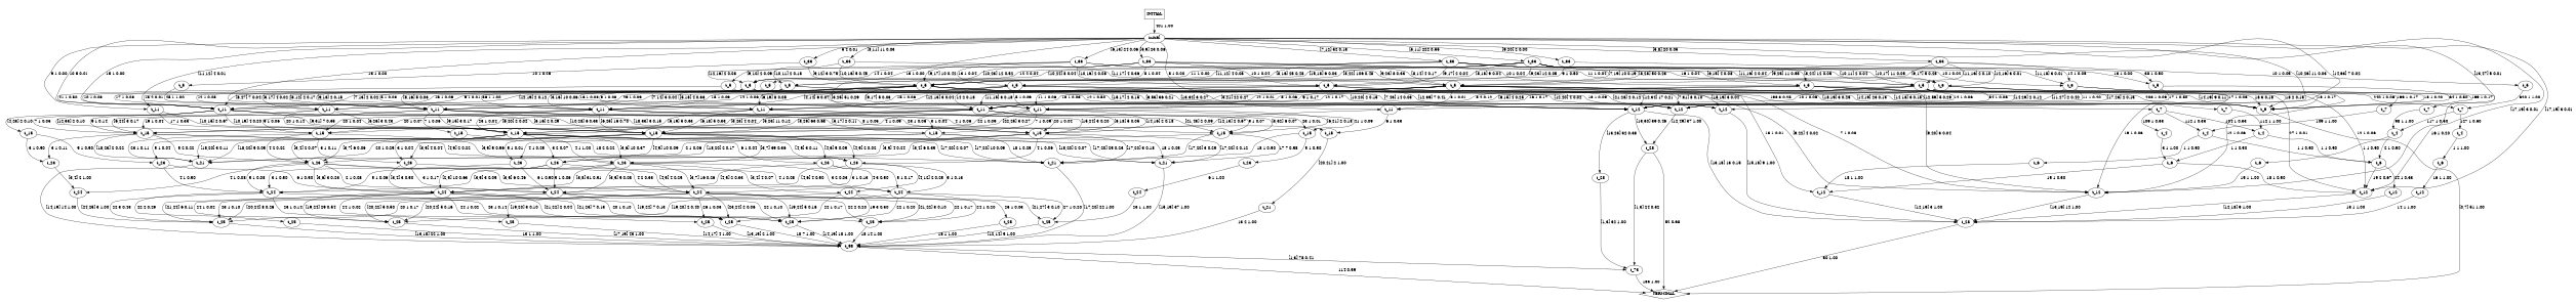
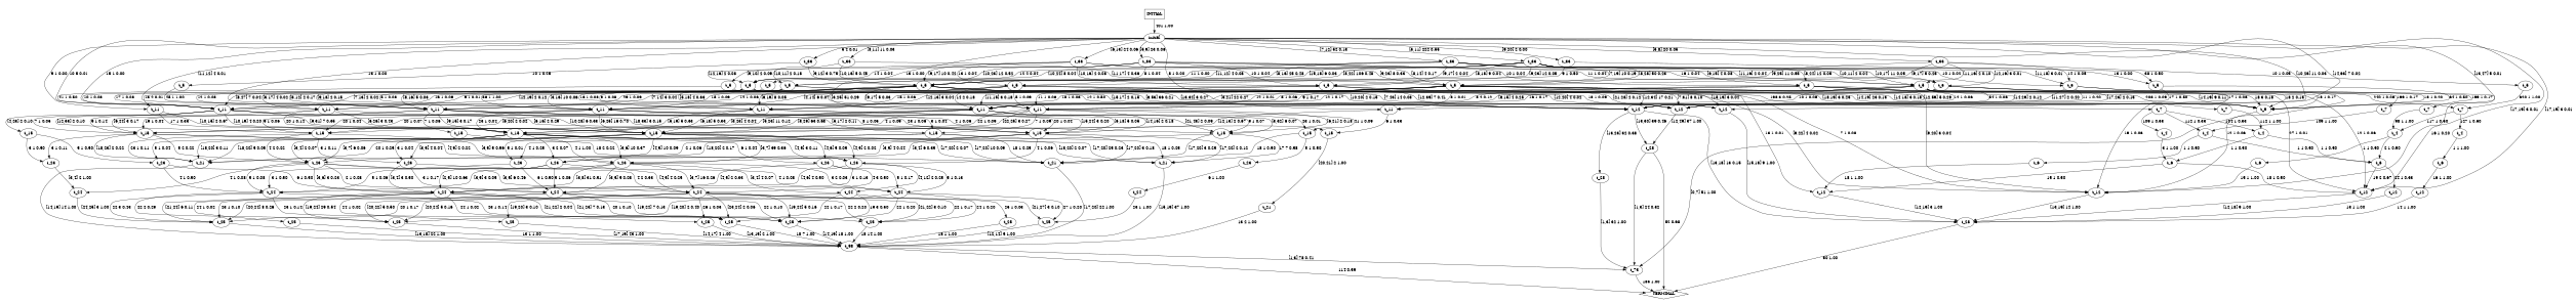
  digraph {
    n1 [label=initial]
    n2 [label=t_11]
    n3 [label=t_11]
    n4 [label=t_11]
    n5 [label=t_11]
    n6 [label=t_11]
    n7 [label=t_11]
    n8 [label=t_11]
    n9 [label=t_12]
    n10 [label=t_12]
    n11 [label=t_12]
    n12 [label=t_12]
    n13 [label=t_33]
    n14 [label=t_33]
    n15 [label=t_33]
    n16 [label=t_33]
    n17 [label=t_33]
    n18 [label=t_33]
    n19 [label=t_33]
    n20 [label=t_33]
    n21 [label=t_9]
    n22 [label=t_15]
    n23 [label=t_15]
    n24 [label=t_15]
    n25 [label=t_15]
    n26 [label=t_15]
    n27 [label=t_15]
    n28 [label=t_15]
    n29 [label=t_15]
    n30 [label=t_15]
    n31 [label=t_15]
    n32 [label=t_15]
    n33 [label=t_28]
    n34 [label=t_28]
    n35 [label=t_28]
    n36 [label=t_5]
    n37 [label=t_5]
    n38 [label=t_5]
    n39 [label=t_5]
    n40 [label=t_5]
    n41 [label=t_5]
    n42 [label=t_5]
    n43 [label=t_5]
    n44 [label=t_5]
    n45 [label=t_5]
    n46 [label=t_5]
    n47 [label=t_5]
    n48 [label=t_5]
    n49 [label=t_5]
    n50 [label=t_5]
    n51 [label=t_73]
    n52 [label=t_21]
    n53 [label=t_23]
    n54 [label=t_21]
    n55 [label=t_21]
    n56 [label=t_21]
    n57 [label=t_23]
    n58 [label=t_23]
    n59 [label=t_23]
    n60 [label=t_23]
    n61 [label=t_23]
    n62 [label=t_23]
    n63 [label=t_23]
    n64 [label=t_23]
    n65 [label=t_11]
    n66 [label=t_11]
    n67 [label=t_23]
    n68 [label=t_12]
    n69 [label=TERMINAL shape=diamond]
    n70 [label=t_12]
    n71 [label=t_12]
    n72 [label=t_12]
    n73 [label=t_98]
    n74 [label=t_24]
    n75 [label=t_24]
    n76 [label=t_24]
    n77 [label=t_24]
    n78 [label=t_24]
    n79 [label=t_24]
    n80 [label=t_24]
    n81 [label=t_24]
    n82 [label=t_25]
    n83 [label=t_25]
    n84 [label=t_25]
    n85 [label=t_25]
    n86 [label=t_25]
    n87 [label=t_25]
    n88 [label=t_25]
    n89 [label=t_25]
    n90 [label=t_25]
    n91 [label=t_25]
    n92 [label=t_7]
    n93 [label=t_7]
    n94 [label=t_7]
    n95 [label=t_7]
    n96 [label=t_7]
    n97 [label=t_4]
    n98 [label=t_6]
    n99 [label=t_4]
    n100 [label=t_6]
    n101 [label=t_4]
    n102 [label=t_6]
    n103 [label=t_6]
    n104 [label=t_4]
    n105 [label=t_6]
    n106 [label=t_4]
    n107 [label=INITIAL shape=box]
    n1 -> n2 [label="8 1 0.00"]
    n1 -> n3 [label="9 1 0.00"]
    n1 -> n4 [label="15 1 0.00"]
    n1 -> n5 [label="13 1 0.00"]
    n1 -> n6 [label="10 5 0.01"]
    n1 -> n7 [label="13 1 0.00"]
    n1 -> n8 [label="[11,12] 4 0.01"]
    n1 -> n9 [label="[17,19] 3 0.01"]
    n1 -> n10 [label="[17,19] 3 0.01"]
    n1 -> n11 [label="[14,63] 7 0.02"]
    n1 -> n12 [label="[10,26] 11 0.03"]
    n1 -> n13 [label="5 4 0.01"]
    n1 -> n14 [label="[9,20] 2 0.00"]
    n1 -> n15 [label="[8,11] 11 0.03"]
    n1 -> n16 [label="[5,8] 20 0.05"]
    n1 -> n17 [label="[6,13] 24 0.06"]
    n1 -> n18 [label="[5,9] 23 0.06"]
    n1 -> n19 [label="[7,12] 52 0.13"]
    n1 -> n20 [label="[5,11] 222 0.55"]
    n1 -> n21 [label="[13,47] 5 0.01"]
    n2 -> n22 [label="6 1 0.33"]
    n2 -> n23 [label="[12,13] 2 0.67"]
    n3 -> n23 [label="[10,15] 2 0.67"]
    n3 -> n24 [label="17 1 0.33"]
    n4 -> n23 [label="[6,26] 3 0.43"]
    n4 -> n24 [label="20 1 0.14"]
    n4 -> n25 [label="9 1 0.14"]
    n4 -> n26 [label="[6,16] 2 0.29"]
    n5 -> n23 [label="[6,25] 16 0.70"]
    n5 -> n24 [label="23 1 0.04"]
    n5 -> n25 [label="19 1 0.04"]
    n5 -> n26 [label="20 1 0.04"]
    n5 -> n27 [label="[21,43] 2 0.09"]
    n5 -> n28 [label="20 1 0.04"]
    n5 -> n29 [label="3 1 0.04"]
    n6 -> n23 [label="[9,31] 7 0.35"]
    n6 -> n24 [label="[10,19] 4 0.20"]
    n6 -> n25 [label="7 1 0.05"]
    n6 -> n26 [label="[18,33] 3 0.15"]
    n6 -> n27 [label="8 1 0.05"]
    n6 -> n28 [label="[12,33] 2 0.10"]
    n6 -> n30 [label="[4,23] 2 0.10"]
    n7 -> n23 [label="[22,25] 3 0.27"]
    n7 -> n24 [label="22 1 0.09"]
    n7 -> n25 [label="4 1 0.09"]
    n7 -> n26 [label="[14,16] 2 0.18"]
    n7 -> n27 [label="[6,21] 2 0.18"]
    n7 -> n29 [label="7 1 0.09"]
    n7 -> n31 [label="41 1 0.09"]
    n8 -> n22 [label="4 1 0.06"]
    n8 -> n23 [label="[10,28] 6 0.33"]
    n8 -> n24 [label="[9,15] 3 0.17"]
    n8 -> n25 [label="[6,24] 3 0.17"]
    n8 -> n26 [label="23 1 0.06"]
    n8 -> n28 [label="9 1 0.06"]
    n8 -> n29 [label="[5,17] 2 0.11"]
    n8 -> n32 [label="7 1 0.06"]
    n9 -> n33 [label="[12,18] 9 1.00"]
    n10 -> n33 [label="[13,19] 14 1.00"]
    n11 -> n34 [label="[12,49] 37 1.00"]
    n12 -> n33 [label="[13,18] 13 0.15"]
    n12 -> n34 [label="[13,30] 39 0.46"]
    n12 -> n35 [label="[13,23] 32 0.38"]
    n13 -> n36 [label="10 1 0.25"]
    n13 -> n37 [label="[9,12] 3 0.75"]
    n14 -> n37 [label="9 1 0.50"]
    n14 -> n38 [label="38 1 0.50"]
    n15 -> n37 [label="[10,16] 5 0.45"]
    n15 -> n39 [label="[10,11] 2 0.18"]
    n15 -> n40 [label="[11,17] 4 0.36"]
    n16 -> n37 [label="[9,25] 11 0.55"]
    n16 -> n40 [label="[9,17] 5 0.25"]
    n16 -> n41 [label="10 1 0.05"]
    n16 -> n42 [label="14 1 0.05"]
    n16 -> n43 [label="[11,16] 2 0.10"]
    n17 -> n37 [label="[9,17] 10 0.42"]
    n17 -> n40 [label="[9,23] 8 0.33"]
    n17 -> n44 [label="[10,16] 2 0.08"]
    n17 -> n45 [label="11 1 0.04"]
    n17 -> n46 [label="[12,16] 2 0.08"]
    n17 -> n47 [label="13 1 0.04"]
    n18 -> n37 [label="[10,23] 12 0.52"]
    n18 -> n40 [label="[8,14] 4 0.17"]
    n18 -> n43 [label="16 1 0.04"]
    n18 -> n44 [label="10 1 0.04"]
    n18 -> n46 [label="14 1 0.04"]
    n18 -> n47 [label="8 1 0.04"]
    n18 -> n48 [label="[9,10] 2 0.09"]
    n18 -> n49 [label="10 1 0.04"]
    n19 -> n37 [label="[8,16] 25 0.48"]
    n19 -> n39 [label="[11,12] 4 0.08"]
    n19 -> n40 [label="[7,19] 10 0.19"]
    n19 -> n42 [label="10 1 0.02"]
    n19 -> n43 [label="[11,16] 2 0.04"]
    n19 -> n44 [label="[9,17] 2 0.04"]
    n19 -> n45 [label="[10,11] 2 0.04"]
    n19 -> n46 [label="12 2 0.04"]
    n19 -> n49 [label="[6,15] 4 0.08"]
    n20 -> n37 [label="[8,22] 106 0.48"]
    n20 -> n38 [label="13 1 0.00"]
    n20 -> n39 [label="[15,18] 6 0.03"]
    n20 -> n40 [label="[8,28] 50 0.23"]
    n20 -> n42 [label="[11,18] 3 0.01"]
    n20 -> n43 [label="[10,17] 11 0.05"]
    n20 -> n44 [label="[9,23] 12 0.05"]
    n20 -> n45 [label="[12,16] 3 0.01"]
    n20 -> n46 [label="[10,24] 8 0.04"]
    n20 -> n47 [label="[8,18] 9 0.04"]
    n20 -> n49 [label="[8,24] 12 0.05"]
    n20 -> n50 [label="11 1 0.00"]
-   n21 -> n69 [label="[0,7] 51 1.00"]
+   n21 -> n51 [label="[0,7] 51 1.00"]
    n22 -> n52 [label="[20,21] 2 1.00"]
    n23 -> n53 [label="[3,7] 39 0.36"]
    n23 -> n54 [label="[17,20] 10 0.09"]
    n23 -> n55 [label="[18,20] 5 0.05"]
    n23 -> n56 [label="[17,20] 25 0.23"]
    n23 -> n57 [label="[3,5] 4 0.04"]
    n23 -> n58 [label="[3,7] 6 0.06"]
    n23 -> n59 [label="5 1 0.01"]
    n23 -> n60 [label="[4,5] 2 0.02"]
    n23 -> n61 [label="[4,5] 10 0.09"]
    n23 -> n62 [label="[4,6] 5 0.05"]
    n24 -> n53 [label="[3,6] 10 0.37"]
    n24 -> n54 [label="[17,20] 2 0.07"]
    n24 -> n55 [label="[18,20] 3 0.11"]
    n24 -> n56 [label="[18,20] 2 0.07"]
    n24 -> n57 [label="3 1 0.04"]
    n24 -> n58 [label="[3,4] 2 0.07"]
    n24 -> n60 [label="[4,5] 3 0.11"]
    n24 -> n61 [label="3 2 0.07"]
    n24 -> n62 [label="6 1 0.04"]
    n24 -> n63 [label="5 1 0.04"]
    n25 -> n54 [label="18 2 0.22"]
    n25 -> n55 [label="[18,23] 2 0.22"]
    n25 -> n58 [label="5 2 0.22"]
    n25 -> n60 [label="[4,9] 2 0.22"]
    n25 -> n64 [label="3 1 0.11"]
    n26 -> n53 [label="[3,4] 6 0.35"]
    n26 -> n54 [label="[17,20] 3 0.18"]
    n26 -> n56 [label="[17,20] 2 0.12"]
    n26 -> n58 [label="2 1 0.06"]
    n26 -> n60 [label="4 1 0.06"]
    n26 -> n61 [label="[3,5] 4 0.24"]
    n27 -> n54 [label="[17,20] 3 0.25"]
    n27 -> n55 [label="[18,20] 2 0.17"]
    n27 -> n56 [label="17 7 0.58"]
    n28 -> n53 [label="[3,5] 5 0.56"]
    n28 -> n55 [label="23 1 0.11"]
    n28 -> n57 [label="3 1 0.11"]
    n28 -> n58 [label="4 2 0.22"]
    n29 -> n54 [label="18 1 0.25"]
    n29 -> n55 [label="20 1 0.25"]
    n29 -> n56 [label="18 1 0.25"]
    n29 -> n59 [label="4 1 0.25"]
    n30 -> n63 [label="5 1 0.50"]
    n30 -> n64 [label="3 1 0.50"]
    n31 -> n54 [label="18 1 0.50"]
    n31 -> n67 [label="5 1 0.50"]
    n32 -> n53 [label="4 1 1.00"]
    n33 -> n69 [label=" 50 1.00"]
    n34 -> n51 [label="[1,3] 24 0.32"]
    n34 -> n69 [label=" 52 0.68"]
    n35 -> n51 [label="[1,3] 32 1.00"]
    n36 -> n8 [label="45 1 1.00"]
    n37 -> n3 [label="13 2 0.01"]
    n37 -> n4 [label="[3,17] 4 0.02"]
    n37 -> n5 [label="[3,16] 10 0.06"]
    n37 -> n6 [label="[8,27] 7 0.04"]
    n37 -> n7 [label="[9,17] 5 0.03"]
    n37 -> n8 [label="[8,16] 5 0.03"]
    n37 -> n10 [label="[9,22] 4 0.02"]
    n37 -> n11 [label="[7,43] 14 0.08"]
    n37 -> n12 [label="[6,53] 36 0.21"]
    n37 -> n21 [label="[14,19] 23 0.13"]
    n37 -> n65 [label="[6,19] 8 0.05"]
    n37 -> n66 [label="[3,25] 51 0.29"]
    n37 -> n72 [label="[12,20] 4 0.02"]
    n38 -> n12 [label="17 1 0.50"]
    n38 -> n21 [label="64 1 0.50"]
    n39 -> n6 [label="17 1 0.08"]
    n39 -> n8 [label="[3,12] 2 0.17"]
    n39 -> n10 [label="7 1 0.08"]
    n39 -> n65 [label="9 1 0.08"]
    n39 -> n66 [label="[5,18] 4 0.33"]
    n39 -> n92 [label="198 3 0.25"]
    n40 -> n2 [label="8 1 0.01"]
    n40 -> n4 [label="9 1 0.01"]
    n40 -> n5 [label="[4,14] 6 0.07"]
    n40 -> n6 [label="[7,13] 2 0.02"]
    n40 -> n7 [label="12 1 0.01"]
    n40 -> n8 [label="[7,14] 3 0.04"]
    n40 -> n9 [label="27 1 0.01"]
    n40 -> n10 [label="[9,20] 3 0.04"]
    n40 -> n11 [label="[7,31] 8 0.10"]
    n40 -> n12 [label="[12,34] 17 0.21"]
    n40 -> n21 [label="[14,19] 9 0.11"]
    n40 -> n65 [label="[12,13] 3 0.04"]
    n40 -> n66 [label="[3,21] 22 0.27"]
    n40 -> n71 [label="13 1 0.01"]
    n40 -> n72 [label="[15,19] 3 0.04"]
    n41 -> n93 [label="620 1 1.00"]
    n42 -> n7 [label="11 1 0.20"]
    n42 -> n9 [label="16 1 0.20"]
    n42 -> n21 [label="18 1 0.20"]
    n42 -> n66 [label="[11,27] 2 0.40"]
    n43 -> n2 [label="12 1 0.06"]
    n43 -> n5 [label="3 1 0.06"]
    n43 -> n7 [label="10 1 0.06"]
    n43 -> n8 [label="12 1 0.06"]
    n43 -> n10 [label="12 1 0.06"]
    n43 -> n11 [label="[17,23] 2 0.13"]
    n43 -> n12 [label="54 1 0.06"]
    n43 -> n21 [label="18 2 0.13"]
    n43 -> n66 [label="[6,15] 4 0.25"]
    n43 -> n72 [label="17 1 0.06"]
    n43 -> n93 [label="240 1 0.06"]
    n44 -> n7 [label="11 1 0.06"]
    n44 -> n11 [label="[21,28] 2 0.12"]
    n44 -> n12 [label="[12,39] 7 0.41"]
    n44 -> n21 [label="[14,18] 3 0.18"]
    n44 -> n65 [label="15 1 0.06"]
    n44 -> n66 [label="[11,15] 3 0.18"]
    n45 -> n6 [label="9 1 0.17"]
    n45 -> n21 [label="18 1 0.17"]
    n45 -> n65 [label="12 1 0.17"]
    n45 -> n66 [label="16 1 0.17"]
    n45 -> n94 [label="199 1 0.17"]
    n45 -> n95 [label="199 1 0.17"]
    n46 -> n5 [label="[9,18] 2 0.15"]
    n46 -> n6 [label="10 1 0.08"]
    n46 -> n8 [label="12 1 0.08"]
    n46 -> n11 [label="[10,20] 2 0.15"]
    n46 -> n12 [label="[15,17] 2 0.15"]
    n46 -> n21 [label="[18,19] 3 0.23"]
    n46 -> n65 [label="5 1 0.08"]
    n46 -> n66 [label="16 1 0.08"]
    n47 -> n4 [label="16 1 0.09"]
    n47 -> n5 [label="15 1 0.09"]
    n47 -> n7 [label="5 1 0.09"]
    n47 -> n8 [label="29 1 0.09"]
    n47 -> n12 [label="[13,34] 3 0.27"]
    n47 -> n66 [label="14 2 0.18"]
    n47 -> n72 [label="18 1 0.09"]
    n47 -> n96 [label="203 1 0.09"]
    n48 -> n6 [label="41 1 0.50"]
    n48 -> n12 [label="12 1 0.50"]
    n49 -> n5 [label="18 1 0.06"]
    n49 -> n6 [label="[12,19] 2 0.12"]
    n49 -> n9 [label="12 1 0.06"]
    n49 -> n10 [label="19 1 0.06"]
    n49 -> n11 [label="[14,29] 2 0.12"]
    n49 -> n12 [label="[12,59] 5 0.29"]
    n49 -> n21 [label="18 3 0.18"]
    n49 -> n66 [label="8 2 0.12"]
    n50 -> n5 [label="36 1 1.00"]
    n51 -> n69 [label=" 185 1.00"]
    n52 -> n73 [label="13 2 1.00"]
    n53 -> n74 [label="[3,5] 3 0.05"]
    n53 -> n75 [label="[3,5] 5 0.08"]
    n53 -> n76 [label="[3,8] 31 0.51"]
    n53 -> n77 [label="[3,7] 16 0.26"]
    n53 -> n78 [label="3 2 0.03"]
    n53 -> n79 [label="[3,4] 4 0.07"]
    n54 -> n73 [label="[17,20] 22 1.00"]
    n55 -> n73 [label="[14,19] 14 1.00"]
    n56 -> n73 [label="[15,19] 37 1.00"]
    n57 -> n75 [label="3 1 0.17"]
    n57 -> n76 [label="[3,4] 3 0.50"]
    n57 -> n77 [label="4 2 0.33"]
    n58 -> n74 [label="5 1 0.08"]
    n58 -> n75 [label="2 1 0.08"]
    n58 -> n76 [label="[3,6] 3 0.23"]
    n58 -> n77 [label="[3,5] 6 0.46"]
    n58 -> n78 [label="4 1 0.08"]
    n58 -> n81 [label="4 1 0.08"]
    n59 -> n74 [label="3 1 0.50"]
    n59 -> n75 [label="6 1 0.50"]
    n60 -> n75 [label="3 1 0.13"]
    n60 -> n76 [label="[4,6] 4 0.50"]
    n60 -> n78 [label="5 1 0.13"]
    n60 -> n79 [label="[4,12] 2 0.25"]
    n61 -> n74 [label="5 1 0.06"]
    n61 -> n75 [label="5 1 0.06"]
    n61 -> n76 [label="[2,5] 10 0.63"]
    n61 -> n77 [label="[4,5] 4 0.25"]
    n62 -> n76 [label="[4,5] 2 0.33"]
    n62 -> n77 [label="4 3 0.50"]
    n62 -> n78 [label="5 1 0.17"]
    n63 -> n74 [label="4 1 0.50"]
    n63 -> n76 [label="6 1 0.50"]
    n64 -> n81 [label="[3,4] 2 1.00"]
    n65 -> n23 [label="[6,18] 5 0.33"]
    n65 -> n24 [label="[5,19] 5 0.33"]
    n65 -> n26 [label="[15,24] 3 0.20"]
    n65 -> n27 [label="9 1 0.07"]
    n65 -> n28 [label="20 1 0.07"]
    n66 -> n23 [label="[3,29] 63 0.68"]
    n66 -> n24 [label="[5,23] 11 0.12"]
    n66 -> n25 [label="[6,20] 2 0.02"]
    n66 -> n26 [label="[6,18] 5 0.05"]
    n66 -> n27 [label="[3,32] 6 0.07"]
    n66 -> n28 [label="[3,23] 4 0.04"]
    n66 -> n31 [label="23 1 0.01"]
    n67 -> n80 [label="6 1 1.00"]
    n68 -> n33 [label="13 1 1.00"]
    n70 -> n33 [label="14 1 1.00"]
    n71 -> n33 [label="[12,19] 3 1.00"]
    n72 -> n33 [label="[15,18] 9 1.00"]
    n73 -> n51 [label="[1,3] 78 0.41"]
    n73 -> n69 [label=" 114 0.59"]
    n74 -> n83 [label="22 3 0.43"]
    n74 -> n84 [label="23 1 0.14"]
    n74 -> n85 [label="23 1 0.14"]
    n74 -> n86 [label="22 2 0.29"]
    n75 -> n83 [label="23 1 0.10"]
    n75 -> n84 [label="20 1 0.10"]
    n75 -> n85 [label="22 1 0.10"]
    n75 -> n86 [label="[20,22] 5 0.50"]
    n75 -> n87 [label="22 2 0.20"]
    n76 -> n83 [label="[21,24] 6 0.11"]
    n76 -> n84 [label="[21,22] 2 0.04"]
    n76 -> n85 [label="[21,23] 7 0.13"]
    n76 -> n86 [label="[19,24] 29 0.54"]
    n76 -> n87 [label="[19,24] 7 0.13"]
    n76 -> n88 [label="24 1 0.02"]
    n76 -> n89 [label="24 1 0.02"]
    n76 -> n90 [label="24 1 0.02"]
    n77 -> n82 [label="[21,27] 3 0.10"]
    n77 -> n83 [label="[20,24] 8 0.26"]
    n77 -> n84 [label="[23,24] 2 0.06"]
    n77 -> n85 [label="[19,24] 5 0.16"]
    n77 -> n86 [label="[20,24] 5 0.16"]
    n77 -> n87 [label="[21,22] 3 0.10"]
    n77 -> n89 [label="26 1 0.03"]
    n77 -> n90 [label="[19,20] 3 0.10"]
    n77 -> n91 [label="25 1 0.03"]
    n78 -> n82 [label="27 1 0.20"]
    n78 -> n85 [label="22 1 0.20"]
    n78 -> n86 [label="[19,20] 2 0.40"]
    n78 -> n87 [label="24 1 0.20"]
    n79 -> n83 [label="20 1 0.17"]
    n79 -> n84 [label="22 1 0.17"]
    n79 -> n85 [label="19 3 0.50"]
    n79 -> n87 [label="22 1 0.17"]
    n80 -> n82 [label="23 1 1.00"]
    n81 -> n83 [label="[24,25] 3 1.00"]
    n82 -> n73 [label="[12,14] 5 1.00"]
    n83 -> n73 [label="[13,18] 22 1.00"]
    n84 -> n73 [label="18 7 1.00"]
    n85 -> n73 [label="[14,19] 18 1.00"]
    n86 -> n73 [label="[17,19] 43 1.00"]
    n87 -> n73 [label="18 14 1.00"]
    n88 -> n73 [label="13 1 1.00"]
    n89 -> n73 [label="[13,15] 2 1.00"]
    n90 -> n73 [label="[14,17] 4 1.00"]
    n91 -> n73 [label="18 1 1.00"]
    n92 -> n99 [label="109 1 0.33"]
    n92 -> n104 [label="112 1 0.33"]
    n92 -> n106 [label="104 1 0.33"]
    n93 -> n97 [label="127 1 0.50"]
    n93 -> n101 [label="117 1 0.50"]
    n94 -> n101 [label="98 1 1.00"]
    n95 -> n104 [label="109 1 1.00"]
    n96 -> n106 [label="112 1 1.00"]
    n97 -> n98 [label="1 1 1.00"]
    n98 -> n70 [label="16 1 1.00"]
    n99 -> n100 [label="3 1 1.00"]
    n100 -> n9 [label="18 1 0.50"]
    n100 -> n71 [label="15 1 0.50"]
    n101 -> n102 [label="1 1 0.50"]
    n101 -> n103 [label="2 1 0.50"]
    n102 -> n10 [label="15 1 1.00"]
    n103 -> n9 [label="19 2 0.67"]
    n103 -> n68 [label="24 1 0.33"]
    n104 -> n103 [label="1 1 0.50"]
    n104 -> n105 [label="1 1 0.50"]
    n105 -> n71 [label="18 1 1.00"]
    n106 -> n100 [label="1 1 0.50"]
    n106 -> n103 [label="1 1 0.50"]
    n107 -> n1 [label=" 401 1.00"]
  }
